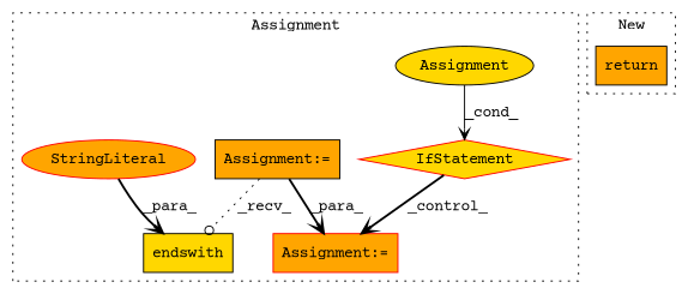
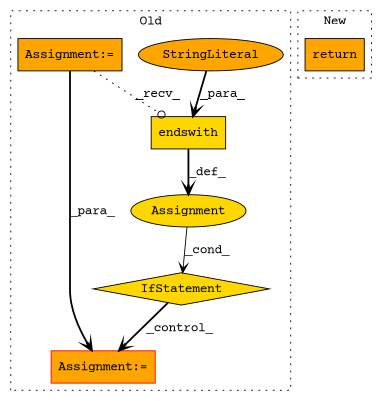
  digraph {
    fontname="Courier Prime"
    node [a=7 color=black fillcolor=orange fontname="Courier Prime" shape=box style=filled]
    edge [arrowhead=vee fontname="Courier Prime" style=bold]
    n1 [a=32 fillcolor=gold l="9,1" label=endswith s="13170,13183"]
-   n2 [a=25 color=red fillcolor=gold l="4,2" label=IfStatement s="13158,13184" shape=diamond]
-   n3 [a=45 color=red l=4 label=StringLiteral s=13179 shape=ellipse]
+   n2 [a=25 fillcolor=gold l="4,2" label=IfStatement s="13158,13184" shape=diamond]
+   n3 [a=45 l=4 label=StringLiteral s=13179 shape=ellipse]
    n4 [color=red l=2 label="Assignment:=" s=13200]
    n5 [a=42 fillcolor=gold label=Assignment shape=ellipse]
    n6 [l=6 label="Assignment:=" s=13119]
    n7 [a=41 l=7 label=return s=13147]
    subgraph cluster_1 {
-     label=Assignment
+     label=Old
      style=dotted
      n1
      n2
      n3
      n4
      n5
      n6
    }
    subgraph cluster_2 {
      label=New
      style=dotted
      n7
    }
+   n1 -> n5 [label=_def_]
    n2 -> n4 [label=_control_]
    n3 -> n1 [label=_para_]
    n5 -> n2 [label=_cond_ style=solid]
    n6 -> n1 [arrowhead=odot label=_recv_ style=dotted]
    n6 -> n4 [label=_para_]
  }
